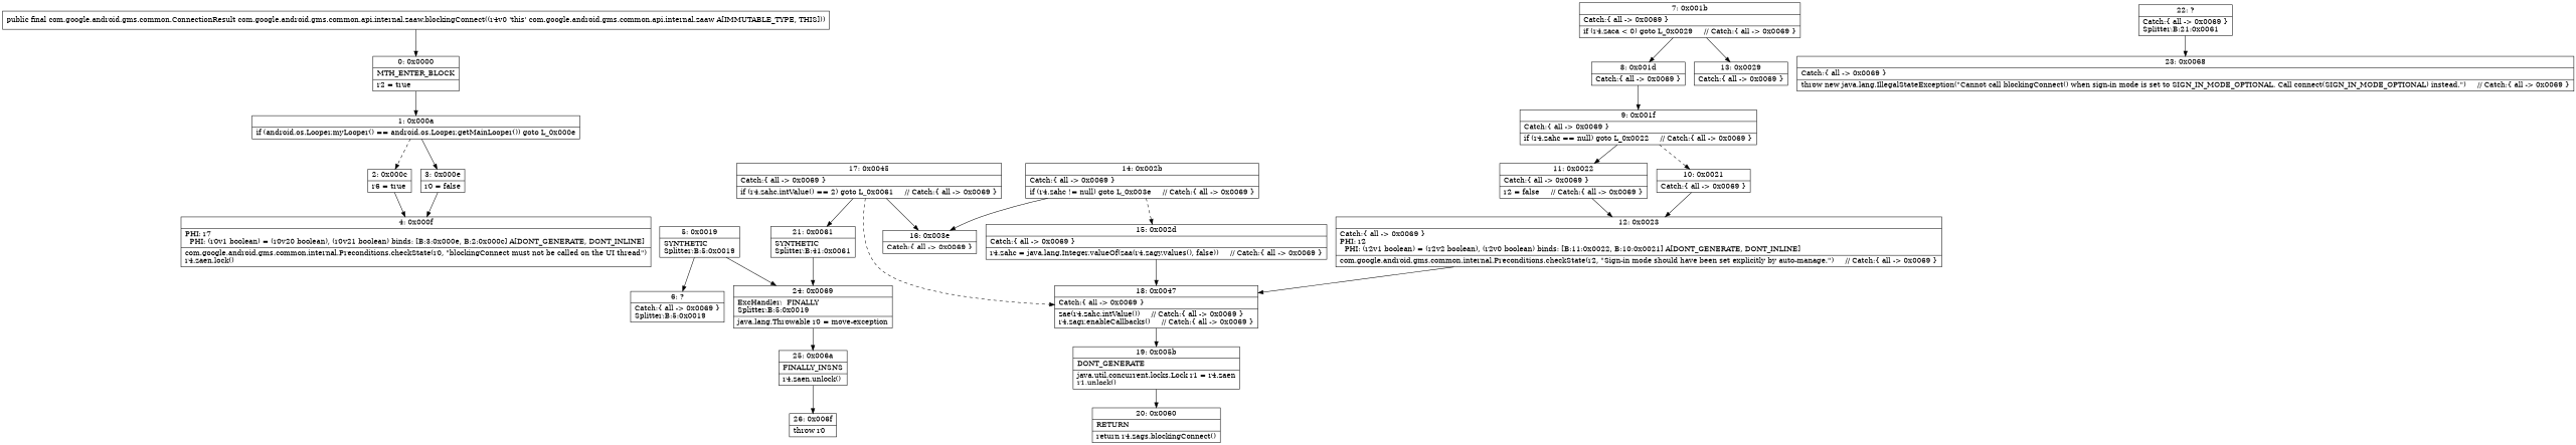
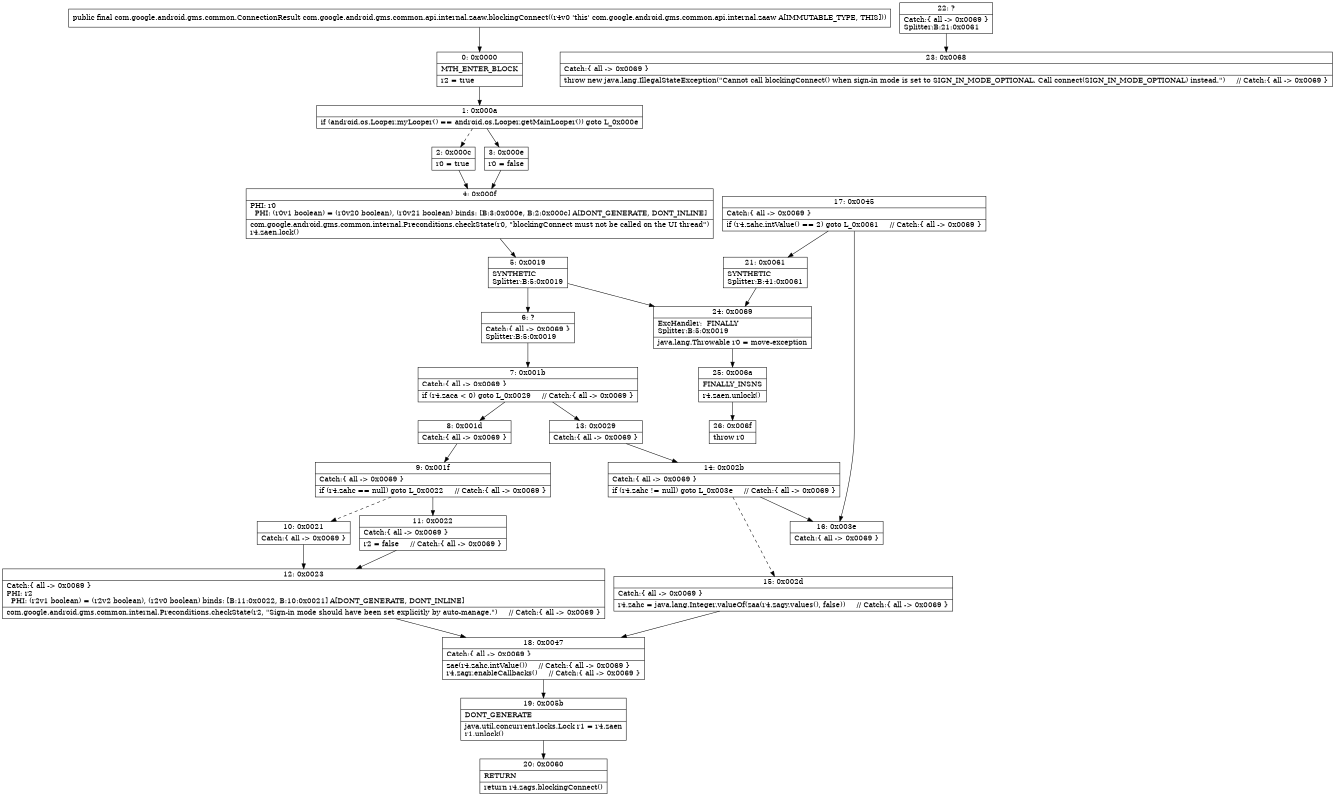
  digraph {
    node [shape=record]
    n1 [label="{0\:\ 0x0000|MTH_ENTER_BLOCK\l|r2 = true\l}"]
    n2 [label="{1\:\ 0x000a|if (android.os.Looper.myLooper() == android.os.Looper.getMainLooper()) goto L_0x000e\l}"]
-   n3 [label="{2\:\ 0x000c|r6 = true\l}"]
+   n3 [label="{2\:\ 0x000c|r0 = true\l}"]
    n4 [label="{3\:\ 0x000e|r0 = false\l}"]
-   n5 [label="{4\:\ 0x000f|PHI: r7 \l  PHI: (r0v1 boolean) = (r0v20 boolean), (r0v21 boolean) binds: [B:3:0x000e, B:2:0x000c] A[DONT_GENERATE, DONT_INLINE]\l|com.google.android.gms.common.internal.Preconditions.checkState(r0, \"blockingConnect must not be called on the UI thread\")\lr4.zaen.lock()\l}"]
+   n5 [label="{4\:\ 0x000f|PHI: r0 \l  PHI: (r0v1 boolean) = (r0v20 boolean), (r0v21 boolean) binds: [B:3:0x000e, B:2:0x000c] A[DONT_GENERATE, DONT_INLINE]\l|com.google.android.gms.common.internal.Preconditions.checkState(r0, \"blockingConnect must not be called on the UI thread\")\lr4.zaen.lock()\l}"]
    n6 [label="{5\:\ 0x0019|SYNTHETIC\lSplitter:B:5:0x0019\l}"]
    n7 [label="{6\:\ ?|Catch:\{ all \-\> 0x0069 \}\lSplitter:B:5:0x0019\l}"]
    n8 [label="{24\:\ 0x0069|ExcHandler:  FINALLY\lSplitter:B:5:0x0019\l|java.lang.Throwable r0 = move\-exception\l}"]
    n9 [label="{7\:\ 0x001b|Catch:\{ all \-\> 0x0069 \}\l|if (r4.zaca \< 0) goto L_0x0029     \/\/ Catch:\{ all \-\> 0x0069 \}\l}"]
    n10 [label="{25\:\ 0x006a|FINALLY_INSNS\l|r4.zaen.unlock()\l}"]
    n11 [label="{8\:\ 0x001d|Catch:\{ all \-\> 0x0069 \}\l}"]
    n12 [label="{13\:\ 0x0029|Catch:\{ all \-\> 0x0069 \}\l}"]
    n13 [label="{9\:\ 0x001f|Catch:\{ all \-\> 0x0069 \}\l|if (r4.zahc == null) goto L_0x0022     \/\/ Catch:\{ all \-\> 0x0069 \}\l}"]
    n14 [label="{14\:\ 0x002b|Catch:\{ all \-\> 0x0069 \}\l|if (r4.zahc != null) goto L_0x003e     \/\/ Catch:\{ all \-\> 0x0069 \}\l}"]
    n15 [label="{10\:\ 0x0021|Catch:\{ all \-\> 0x0069 \}\l}"]
    n16 [label="{11\:\ 0x0022|Catch:\{ all \-\> 0x0069 \}\l|r2 = false     \/\/ Catch:\{ all \-\> 0x0069 \}\l}"]
    n17 [label="{12\:\ 0x0023|Catch:\{ all \-\> 0x0069 \}\lPHI: r2 \l  PHI: (r2v1 boolean) = (r2v2 boolean), (r2v0 boolean) binds: [B:11:0x0022, B:10:0x0021] A[DONT_GENERATE, DONT_INLINE]\l|com.google.android.gms.common.internal.Preconditions.checkState(r2, \"Sign\-in mode should have been set explicitly by auto\-manage.\")     \/\/ Catch:\{ all \-\> 0x0069 \}\l}"]
    n18 [label="{18\:\ 0x0047|Catch:\{ all \-\> 0x0069 \}\l|zae(r4.zahc.intValue())     \/\/ Catch:\{ all \-\> 0x0069 \}\lr4.zagr.enableCallbacks()     \/\/ Catch:\{ all \-\> 0x0069 \}\l}"]
    n19 [label="{19\:\ 0x005b|DONT_GENERATE\l|java.util.concurrent.locks.Lock r1 = r4.zaen\lr1.unlock()\l}"]
    n20 [label="{15\:\ 0x002d|Catch:\{ all \-\> 0x0069 \}\l|r4.zahc = java.lang.Integer.valueOf(zaa(r4.zagy.values(), false))     \/\/ Catch:\{ all \-\> 0x0069 \}\l}"]
    n21 [label="{16\:\ 0x003e|Catch:\{ all \-\> 0x0069 \}\l}"]
    n22 [label="{17\:\ 0x0045|Catch:\{ all \-\> 0x0069 \}\l|if (r4.zahc.intValue() == 2) goto L_0x0061     \/\/ Catch:\{ all \-\> 0x0069 \}\l}"]
    n23 [label="{21\:\ 0x0061|SYNTHETIC\lSplitter:B:41:0x0061\l}"]
    n24 [label="{20\:\ 0x0060|RETURN\l|return r4.zags.blockingConnect()\l}"]
    n25 [label="{22\:\ ?|Catch:\{ all \-\> 0x0069 \}\lSplitter:B:21:0x0061\l}"]
    n26 [label="{23\:\ 0x0068|Catch:\{ all \-\> 0x0069 \}\l|throw new java.lang.IllegalStateException(\"Cannot call blockingConnect() when sign\-in mode is set to SIGN_IN_MODE_OPTIONAL. Call connect(SIGN_IN_MODE_OPTIONAL) instead.\")     \/\/ Catch:\{ all \-\> 0x0069 \}\l}"]
    n27 [label="{26\:\ 0x006f|throw r0\l}"]
    n28 [label="{public final com.google.android.gms.common.ConnectionResult com.google.android.gms.common.api.internal.zaaw.blockingConnect((r4v0 'this' com.google.android.gms.common.api.internal.zaaw A[IMMUTABLE_TYPE, THIS])) }"]
    n1 -> n2
    n2 -> n3 [style=dashed]
    n2 -> n4
    n3 -> n5
    n4 -> n5
+   n5 -> n6
    n6 -> n7
    n6 -> n8
+   n7 -> n9
    n8 -> n10
    n9 -> n11 [style=solid]
    n9 -> n12
    n10 -> n27
    n11 -> n13
+   n12 -> n14
    n13 -> n15 [style=dashed]
    n13 -> n16
    n14 -> n20 [style=dashed]
    n14 -> n21
    n15 -> n17
    n16 -> n17
    n17 -> n18
    n18 -> n19
    n19 -> n24
    n20 -> n18
-   n22 -> n18 [style=dashed]
    n22 -> n21
    n22 -> n23
    n23 -> n8
    n25 -> n26
    n28 -> n1
  }
